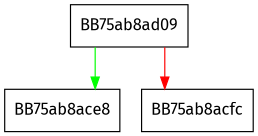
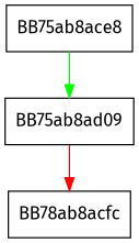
  digraph {
    fontname="Fira Sans"
    splines=ortho
    node [fontname="Fira Sans" shape=box]
    edge [fontname="Fira Sans"]
    BB75ab8ace8
    BB75ab8ad09
-   BB75ab8acfc
-   BB75ab8ad09 -> BB75ab8ace8 [color=green]
+   BB75ab8acfc [label=BB78ab8acfc]
+   BB75ab8ace8 -> BB75ab8ad09 [color=green]
    BB75ab8ad09 -> BB75ab8acfc [color=red]
  }
